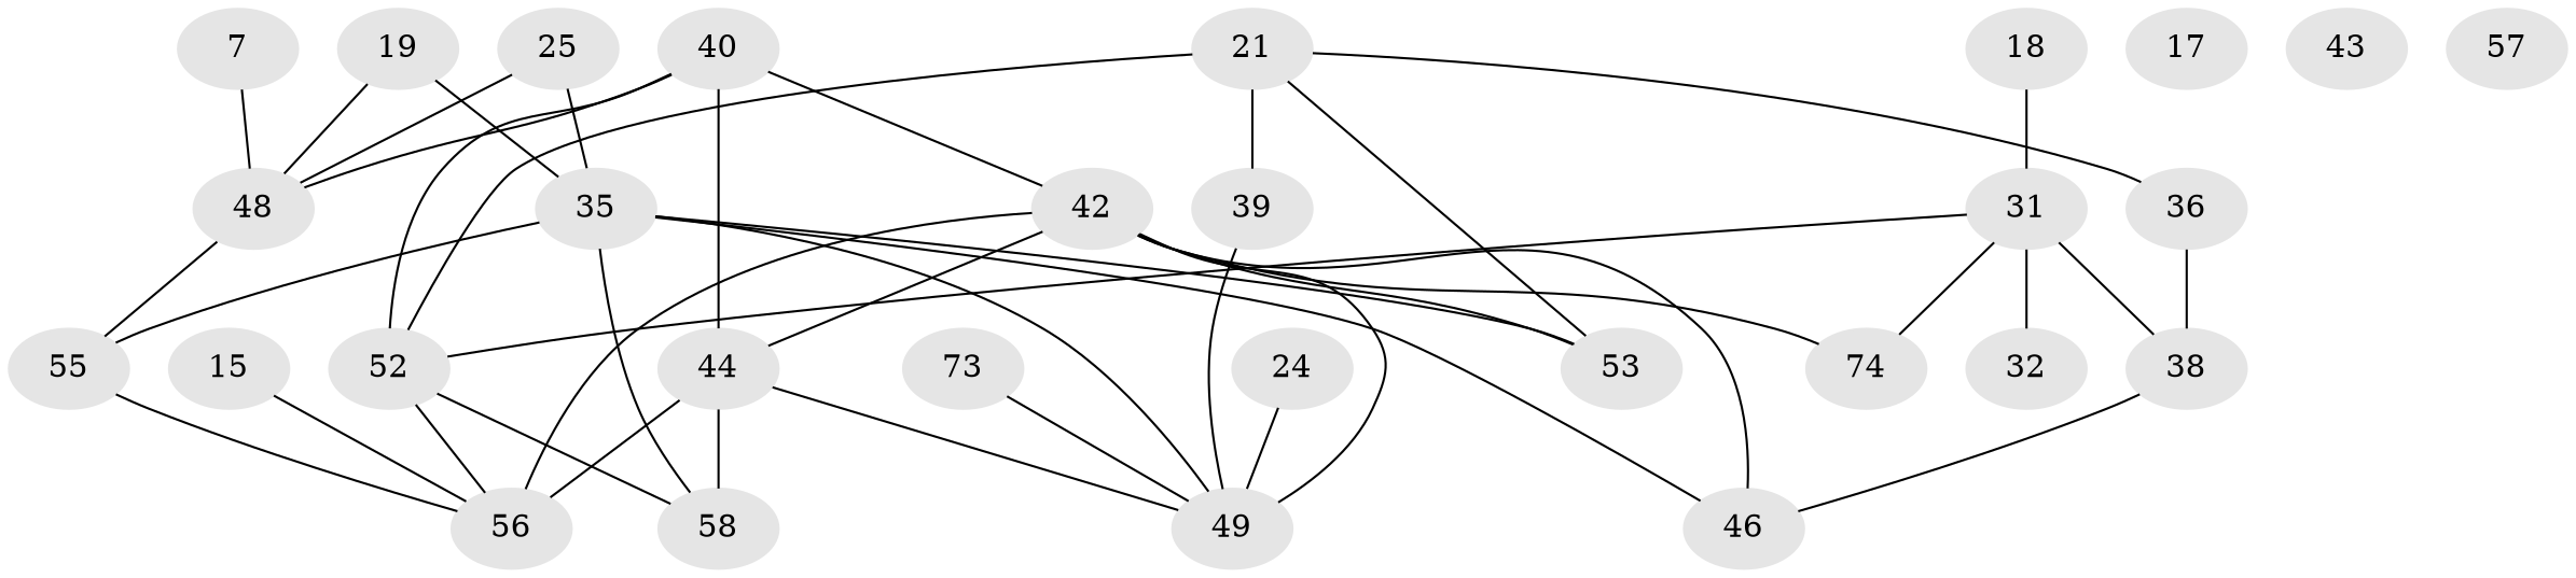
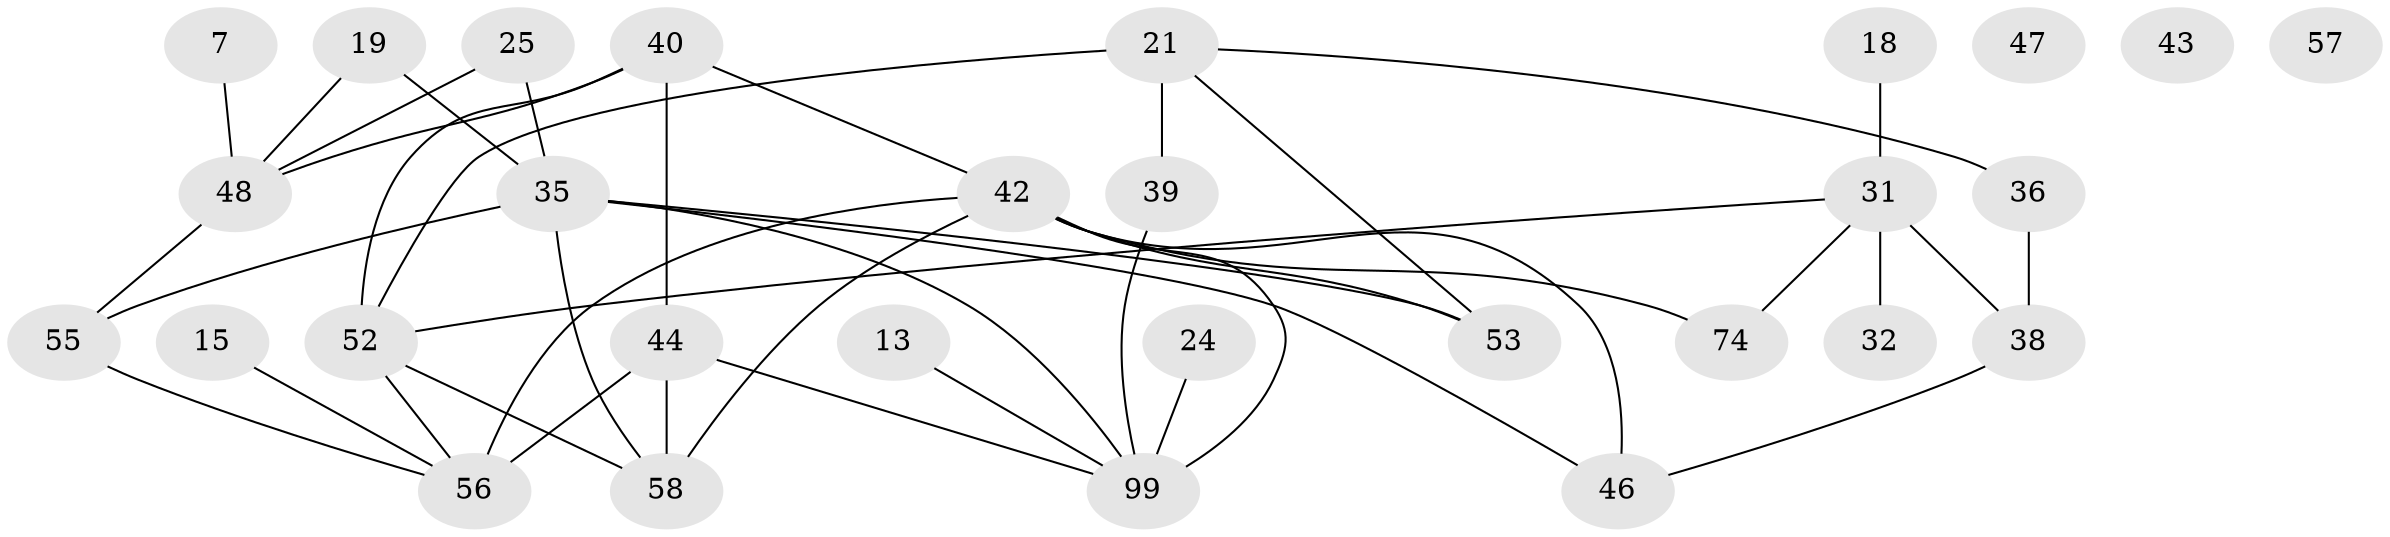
  graph {
    fontname="DejaVu Serif"
    node [color=gray90 fontname="DejaVu Serif" style=filled]
    edge [fontname="DejaVu Serif"]
    48 [super="+23"]
    55 [super="+45"]
    7
-   49 [super="+5"]
-   13 [label=73]
+   49 [super="+5" label=99]
+   13
    56 [super="+33+50"]
    15
-   17 [super="+8"]
+   17 [super="+8" label=47]
    31 [super="+6"]
    52 [super="+12"]
    32
    38
    n13 [label=74 super="+26"]
    18
    35 [super="+2+16"]
    53
    46 [super="+10+14"]
    58 [super="+51+47"]
    19
    21
    36
    39
    24
    25
    42 [super="+30+29+28+11"]
    40
    44 [super="+37+41"]
    43
    57
    48 -- 55 [weight=2]
    55 -- 56
    7 -- 48
    13 -- 49
    15 -- 56
    31 -- 52
    31 -- 32
    31 -- 38 [weight=2]
    31 -- n13
    52 -- 56
    52 -- 58
    38 -- 46
    18 -- 31
    35 -- 55 [weight=3]
    35 -- 49
    35 -- 53
    35 -- 46 [weight=2]
    35 -- 58
    19 -- 48
    19 -- 35
    21 -- 52 [weight=2]
    21 -- 53
    21 -- 36
    21 -- 39
    36 -- 38
    39 -- 49
    24 -- 49
    25 -- 48
    25 -- 35
    42 -- 49 [weight=3]
    42 -- 56 [weight=3]
    42 -- n13
    42 -- 53
    42 -- 46 [weight=2]
-   42 -- 44
+   42 -- 58
    40 -- 48
    40 -- 52
    40 -- 42
    40 -- 44
    44 -- 49
    44 -- 56 [weight=2]
    44 -- 58 [weight=2]
  }
